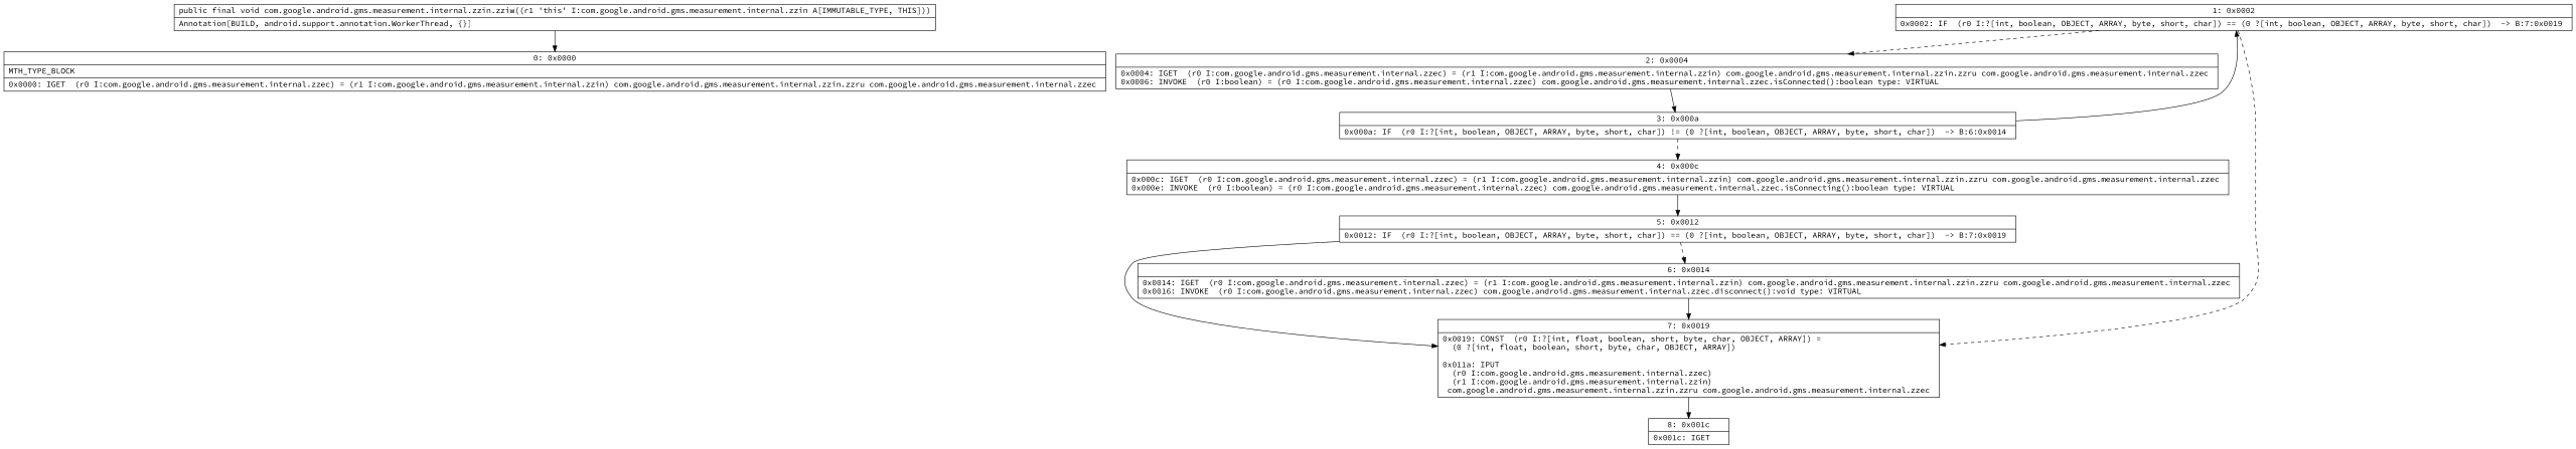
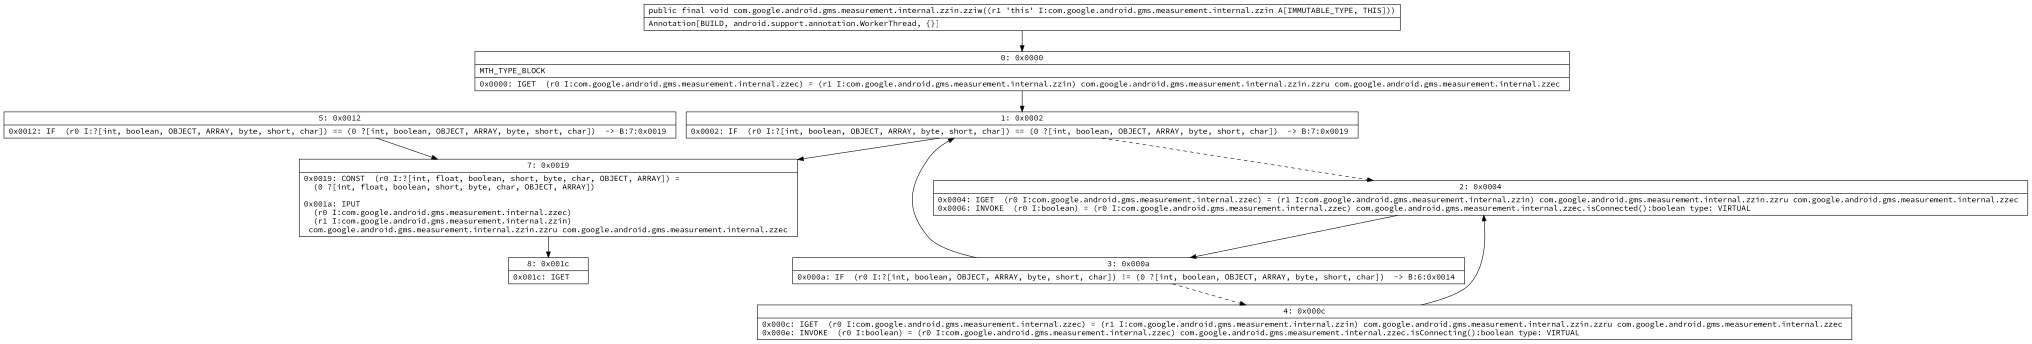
  digraph {
    fontname="Source Code Pro"
    node [fontname="Source Code Pro" shape=record]
    edge [fontname="Source Code Pro"]
    n1 [label="{0\:\ 0x0000|MTH_TYPE_BLOCK\l|0x0000: IGET  (r0 I:com.google.android.gms.measurement.internal.zzec) = (r1 I:com.google.android.gms.measurement.internal.zzin) com.google.android.gms.measurement.internal.zzin.zzru com.google.android.gms.measurement.internal.zzec \l}"]
    n2 [label="{1\:\ 0x0002|0x0002: IF  (r0 I:?[int, boolean, OBJECT, ARRAY, byte, short, char]) == (0 ?[int, boolean, OBJECT, ARRAY, byte, short, char])  \-\> B:7:0x0019 \l}"]
    n3 [label="{2\:\ 0x0004|0x0004: IGET  (r0 I:com.google.android.gms.measurement.internal.zzec) = (r1 I:com.google.android.gms.measurement.internal.zzin) com.google.android.gms.measurement.internal.zzin.zzru com.google.android.gms.measurement.internal.zzec \l0x0006: INVOKE  (r0 I:boolean) = (r0 I:com.google.android.gms.measurement.internal.zzec) com.google.android.gms.measurement.internal.zzec.isConnected():boolean type: VIRTUAL \l}"]
-   n4 [label="{7\:\ 0x0019|0x0019: CONST  (r0 I:?[int, float, boolean, short, byte, char, OBJECT, ARRAY]) = \l  (0 ?[int, float, boolean, short, byte, char, OBJECT, ARRAY])\l \l0x011a: IPUT  \l  (r0 I:com.google.android.gms.measurement.internal.zzec)\l  (r1 I:com.google.android.gms.measurement.internal.zzin)\l com.google.android.gms.measurement.internal.zzin.zzru com.google.android.gms.measurement.internal.zzec \l}"]
+   n4 [label="{7\:\ 0x0019|0x0019: CONST  (r0 I:?[int, float, boolean, short, byte, char, OBJECT, ARRAY]) = \l  (0 ?[int, float, boolean, short, byte, char, OBJECT, ARRAY])\l \l0x001a: IPUT  \l  (r0 I:com.google.android.gms.measurement.internal.zzec)\l  (r1 I:com.google.android.gms.measurement.internal.zzin)\l com.google.android.gms.measurement.internal.zzin.zzru com.google.android.gms.measurement.internal.zzec \l}"]
    n5 [label="{3\:\ 0x000a|0x000a: IF  (r0 I:?[int, boolean, OBJECT, ARRAY, byte, short, char]) != (0 ?[int, boolean, OBJECT, ARRAY, byte, short, char])  \-\> B:6:0x0014 \l}"]
    n6 [label="{8\:\ 0x001c|0x001c: IGET   \l}"]
    n7 [label="{4\:\ 0x000c|0x000c: IGET  (r0 I:com.google.android.gms.measurement.internal.zzec) = (r1 I:com.google.android.gms.measurement.internal.zzin) com.google.android.gms.measurement.internal.zzin.zzru com.google.android.gms.measurement.internal.zzec \l0x000e: INVOKE  (r0 I:boolean) = (r0 I:com.google.android.gms.measurement.internal.zzec) com.google.android.gms.measurement.internal.zzec.isConnecting():boolean type: VIRTUAL \l}"]
    n8 [label="{5\:\ 0x0012|0x0012: IF  (r0 I:?[int, boolean, OBJECT, ARRAY, byte, short, char]) == (0 ?[int, boolean, OBJECT, ARRAY, byte, short, char])  \-\> B:7:0x0019 \l}"]
-   n9 [label="{6\:\ 0x0014|0x0014: IGET  (r0 I:com.google.android.gms.measurement.internal.zzec) = (r1 I:com.google.android.gms.measurement.internal.zzin) com.google.android.gms.measurement.internal.zzin.zzru com.google.android.gms.measurement.internal.zzec \l0x0016: INVOKE  (r0 I:com.google.android.gms.measurement.internal.zzec) com.google.android.gms.measurement.internal.zzec.disconnect():void type: VIRTUAL \l}"]
    n10 [label="{public final void com.google.android.gms.measurement.internal.zzin.zziw((r1 'this' I:com.google.android.gms.measurement.internal.zzin A[IMMUTABLE_TYPE, THIS]))  | Annotation[BUILD, android.support.annotation.WorkerThread, \{\}]\l}"]
+   n1 -> n2
    n2 -> n3 [style=dashed]
-   n2 -> n4 [style=dashed]
+   n2 -> n4
    n3 -> n5
    n4 -> n6
    n5 -> n2
    n5 -> n7 [style=dashed]
-   n7 -> n8
+   n7 -> n3
    n8 -> n4
-   n8 -> n9 [style=dashed]
-   n9 -> n4
    n10 -> n1
  }
